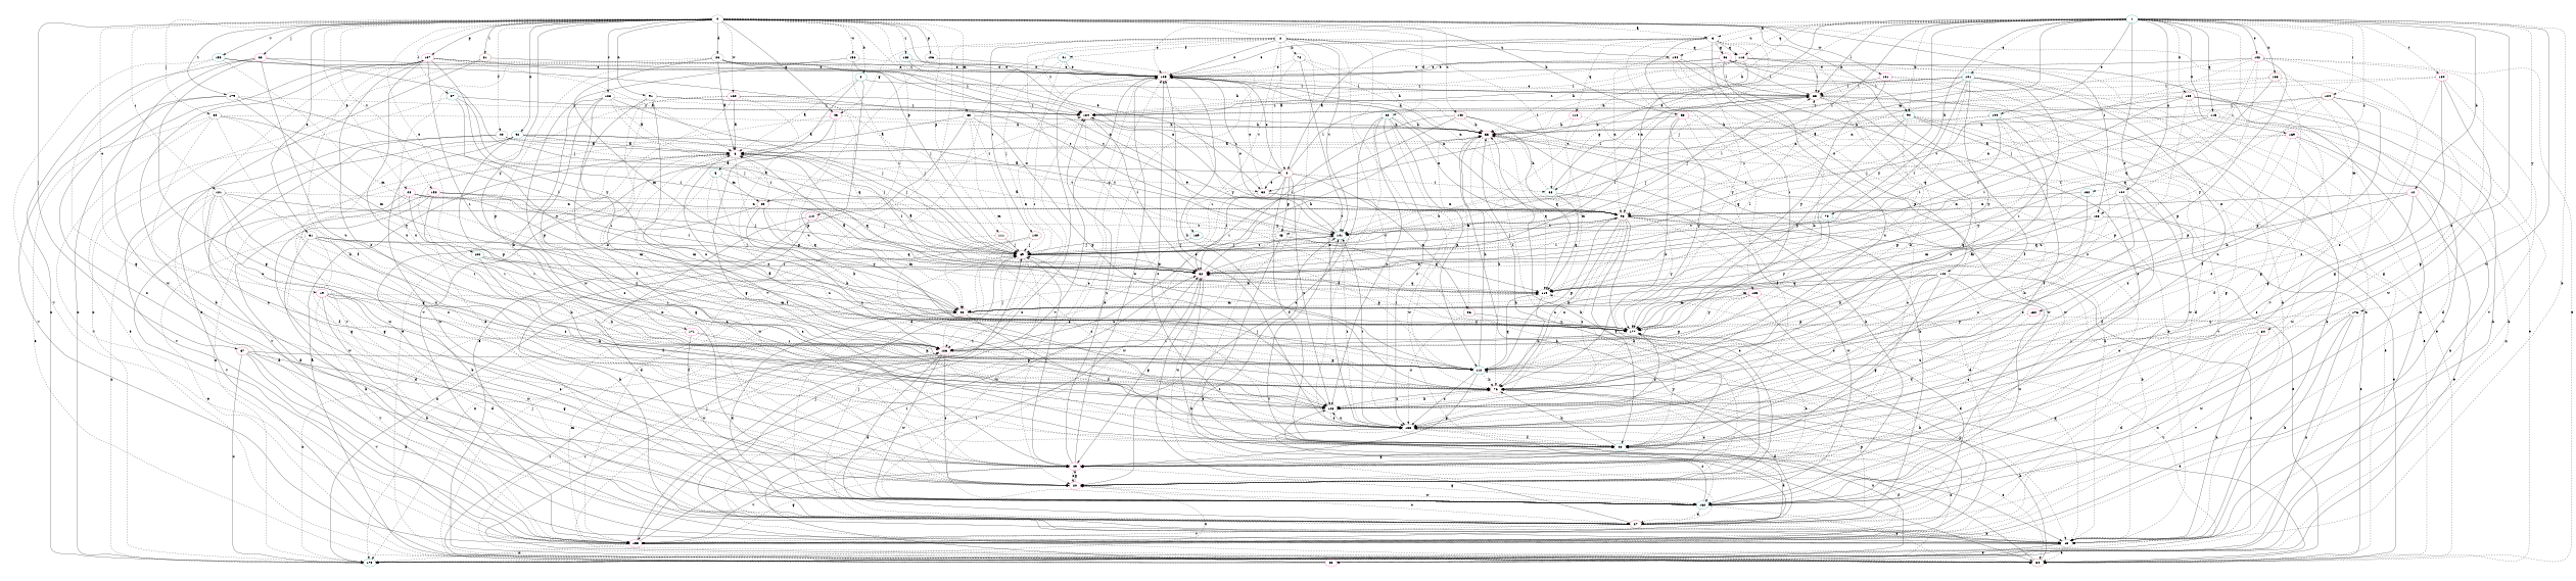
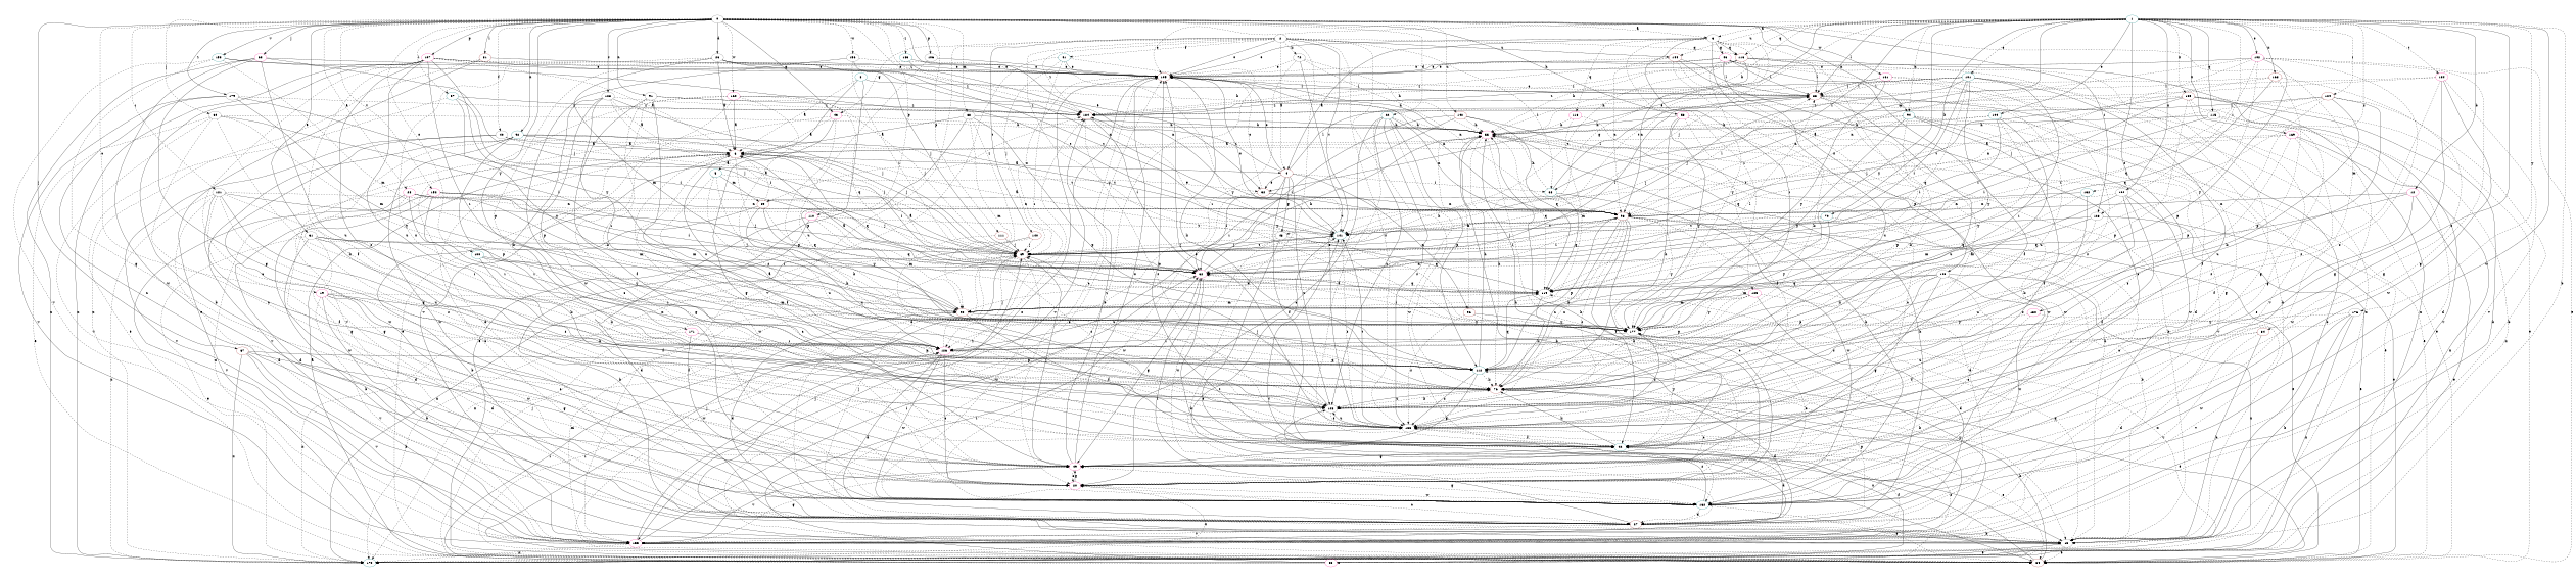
  strict digraph {
    node [color=gray40]
    edge [style=solid]
    0
    3
    8 [color=teal]
    19 [color=deeppink]
    22 [color=teal]
    26
    28 [color=deeppink]
    31
    32 [color=brown]
    40
    43 [color=deeppink]
    53 [color=deeppink]
    57 [color=teal]
    63 [color=deeppink]
    64
    67 [color=brown]
    81 [color=brown]
    84 [color=brown]
    88
    91
    92 [color=teal]
    94 [color=teal]
    100 [color=teal]
    106
    107 [color=deeppink]
    110 [color=deeppink]
    111 [color=brown]
    121
    123
    128
    142 [color=brown]
    152 [color=deeppink]
    153 [color=teal]
    156
    160 [color=deeppink]
    161 [color=deeppink]
    171 [color=deeppink]
    179
    183 [color=teal]
    184 [color=brown]
    105 [color=brown]
    116 [color=brown]
    4 [color=brown]
    141 [color=teal]
    46 [color=deeppink]
    48
    112 [color=teal]
    118 [color=deeppink]
    125 [color=deeppink]
    126 [color=deeppink]
    146
    83 [color=brown]
    155 [color=deeppink]
    6 [color=brown]
    13
    162 [color=teal]
    27 [color=brown]
    76 [color=brown]
    42 [color=teal]
    20 [color=deeppink]
    90 [color=brown]
    55 [color=deeppink]
    133
    148
    98 [color=brown]
    69 [color=brown]
    49 [color=deeppink]
    177
    34 [color=brown]
    170 [color=teal]
    62 [color=deeppink]
    119
    1 [color=teal]
    12 [color=deeppink]
    n75 [color=teal label=68]
    70 [color=teal]
    89 [color=brown]
    101 [color=teal]
    102 [color=deeppink]
    104 [color=teal]
    115
    124 [color=brown]
    130 [color=deeppink]
    132 [color=teal]
    134 [color=deeppink]
    144 [color=brown]
    164
    165 [color=brown]
    168 [color=brown]
    169 [color=deeppink]
    176
    33 [color=deeppink]
    2
    41 [color=teal]
    72
-   139 [color=teal]
    140 [color=brown]
    96 [color=brown]
    5 [color=teal]
    0 -> 3 [label=a style=dashed]
-   0 -> 8 [label=b style=dashed]
    0 -> 19 [label=c style=dashed]
    0 -> 22 [label=d style=dashed]
    0 -> 26 [label=d]
    0 -> 28 [label=e style=dashed]
    0 -> 31 [label=e]
    0 -> 32 [label=e]
    0 -> 40 [label=f style=dashed]
    0 -> 43 [label=g]
    0 -> 53 [label=h]
    0 -> 57 [label=i style=dashed]
    0 -> 63 [label=j]
    0 -> 64 [label=j style=dashed]
    0 -> 67 [label=j]
    0 -> 81 [label=l]
    0 -> 84 [label=m style=dashed]
    0 -> 88 [label=m style=dashed]
    0 -> 91 [label=n]
    0 -> 92 [label=n]
    0 -> 94 [label=n]
    0 -> 100 [label=o style=dashed]
    0 -> 106 [label=p]
    0 -> 107 [label=p]
    0 -> 110 [label=p style=dashed]
    0 -> 111 [label=p style=dashed]
    0 -> 121 [label=r style=dashed]
    0 -> 123 [label=r]
    0 -> 128 [label=s]
    0 -> 142 [label=u style=dashed]
    0 -> 152 [label=v style=dashed]
    0 -> 153 [label=v]
    0 -> 156 [label=w style=dashed]
    0 -> 160 [label=w style=dashed]
    0 -> 161 [label=w]
    0 -> 171 [label=y]
    0 -> 179 [label=z]
    0 -> 183 [label=z style=dashed]
    0 -> 184 [label=z style=dashed]
    3 -> 105 [label=o]
    3 -> 116 [label=q]
    3 -> 4 [label=a]
    3 -> 141 [label=t style=dashed]
    3 -> 46 [label=g]
    3 -> 48 [label=g style=dashed]
    3 -> 112 [label=p style=dashed]
    3 -> 118 [label=q style=dashed]
    3 -> 125 [label=r style=dashed]
    3 -> 126 [label=r]
    3 -> 146 [label=u]
    8 -> 112 [label=p]
    8 -> 83 [label=l]
    8 -> 155 [label=v]
    8 -> 6 [label=a style=dashed]
    19 -> 155 [label=v style=dashed]
    19 -> 13 [label=b]
    19 -> 162 [label=w style=dashed]
    19 -> 27 [label=d style=dashed]
    19 -> 76 [label=k]
    19 -> 42 [label=f style=dashed]
    19 -> 20 [label=c]
    19 -> 90 [label=m style=dashed]
    22 -> 112 [label=p]
    22 -> 162 [label=w style=dashed]
    22 -> 42 [label=f style=dashed]
    22 -> 20 [label=c]
    22 -> 55 [label=h style=dashed]
    22 -> 133 [label=s]
    22 -> 148 [label=u]
    22 -> 98 [label=n]
    26 -> 184 [label=z]
    26 -> 105 [label=o]
    26 -> 112 [label=p style=dashed]
    26 -> 6 [label=a]
    26 -> 90 [label=m]
    26 -> 148 [label=u style=dashed]
    26 -> 69 [label=j]
    28 -> 126 [label=r]
    28 -> 155 [label=v]
    28 -> 90 [label=m]
    28 -> 98 [label=n]
    28 -> 69 [label=j style=dashed]
    28 -> 49 [label=g style=dashed]
    31 -> 13 [label=b]
    31 -> 27 [label=d style=dashed]
    31 -> 76 [label=k style=dashed]
    31 -> 133 [label=s]
    31 -> 69 [label=j]
    31 -> 177 [label=y]
    31 -> 34 [label=e style=dashed]
    32 -> 105 [label=o style=dashed]
    32 -> 141 [label=t style=dashed]
    32 -> 162 [label=w style=dashed]
    32 -> 98 [label=n]
    40 -> 141 [label=t style=dashed]
    40 -> 155 [label=v]
    40 -> 6 [label=a]
    40 -> 162 [label=w]
    40 -> 69 [label=j style=dashed]
    43 -> 112 [label=p style=dashed]
    43 -> 6 [label=a style=dashed]
    43 -> 27 [label=d style=dashed]
    43 -> 55 [label=h style=dashed]
    43 -> 49 [label=g]
    53 -> 13 [label=b style=dashed]
    53 -> 162 [label=w style=dashed]
    53 -> 76 [label=k]
    53 -> 20 [label=c style=dashed]
    53 -> 55 [label=h]
    53 -> 177 [label=y]
    57 -> 184 [label=z]
    57 -> 69 [label=j]
    57 -> 177 [label=y]
    57 -> 34 [label=e style=dashed]
    63 -> 105 [label=o]
    63 -> 162 [label=w]
    63 -> 148 [label=u]
    63 -> 69 [label=j]
    63 -> 49 [label=g]
    63 -> 170 [label=x]
    64 -> 155 [label=v style=dashed]
    64 -> 76 [label=k style=dashed]
    64 -> 20 [label=c style=dashed]
    64 -> 55 [label=h style=dashed]
    64 -> 177 [label=y style=dashed]
    64 -> 34 [label=e style=dashed]
    64 -> 62 [label=i]
    67 -> 112 [label=p]
    67 -> 155 [label=v]
    67 -> 13 [label=b]
    67 -> 49 [label=g]
    67 -> 170 [label=x]
    81 -> 105 [label=o]
    81 -> 34 [label=e]
    81 -> 170 [label=x style=dashed]
    84 -> 126 [label=r style=dashed]
    84 -> 155 [label=v style=dashed]
    84 -> 13 [label=b]
    84 -> 27 [label=d style=dashed]
    88 -> 112 [label=p]
    88 -> 6 [label=a]
    88 -> 27 [label=d style=dashed]
    88 -> 90 [label=m style=dashed]
    88 -> 55 [label=h]
    88 -> 34 [label=e]
    91 -> 184 [label=z]
    91 -> 76 [label=k style=dashed]
    91 -> 42 [label=f]
    91 -> 148 [label=u]
    91 -> 69 [label=j style=dashed]
    92 -> 141 [label=t]
    92 -> 112 [label=p]
    92 -> 155 [label=v]
    92 -> 6 [label=a]
    92 -> 162 [label=w]
    92 -> 69 [label=j]
    92 -> 49 [label=g style=dashed]
    94 -> 112 [label=p style=dashed]
    94 -> 155 [label=v style=dashed]
    94 -> 162 [label=w]
    94 -> 42 [label=f]
    94 -> 55 [label=h style=dashed]
    94 -> 69 [label=j style=dashed]
    94 -> 177 [label=y]
    94 -> 34 [label=e style=dashed]
    94 -> 119 [label=q style=dashed]
    100 -> 126 [label=r]
    100 -> 76 [label=k style=dashed]
    100 -> 42 [label=f]
    100 -> 62 [label=i]
    106 -> 105 [label=o]
    106 -> 148 [label=u style=dashed]
    107 -> 105 [label=o style=dashed]
    107 -> 126 [label=r]
    107 -> 6 [label=a style=dashed]
    107 -> 13 [label=b]
    107 -> 42 [label=f style=dashed]
    107 -> 20 [label=c style=dashed]
    107 -> 55 [label=h style=dashed]
    107 -> 133 [label=s]
    107 -> 148 [label=u]
    107 -> 98 [label=n]
    107 -> 177 [label=y]
    107 -> 170 [label=x]
    110 -> 141 [label=t style=dashed]
    110 -> 13 [label=b]
    110 -> 27 [label=d]
    110 -> 90 [label=m style=dashed]
    110 -> 119 [label=q style=dashed]
    111 -> 148 [label=u style=dashed]
    111 -> 69 [label=j]
    121 -> 126 [label=r style=dashed]
    121 -> 27 [label=d style=dashed]
    121 -> 42 [label=f style=dashed]
    121 -> 133 [label=s style=dashed]
    121 -> 148 [label=u]
    121 -> 98 [label=n style=dashed]
    121 -> 69 [label=j]
    121 -> 49 [label=g]
    121 -> 170 [label=x style=dashed]
    123 -> 141 [label=t]
    123 -> 76 [label=k]
    123 -> 148 [label=u style=dashed]
    123 -> 34 [label=e]
    128 -> 184 [label=z style=dashed]
    128 -> 112 [label=p]
    128 -> 126 [label=r]
    128 -> 6 [label=a style=dashed]
    128 -> 76 [label=k]
    128 -> 69 [label=j]
    128 -> 62 [label=i style=dashed]
    142 -> 126 [label=r]
    142 -> 162 [label=w]
    142 -> 55 [label=h style=dashed]
    142 -> 62 [label=i]
    142 -> 119 [label=q]
    152 -> 126 [label=r]
    152 -> 162 [label=w]
    152 -> 27 [label=d]
    152 -> 90 [label=m]
    152 -> 98 [label=n style=dashed]
    152 -> 62 [label=i]
    153 -> 105 [label=o]
    153 -> 141 [label=t]
    153 -> 155 [label=v style=dashed]
    153 -> 90 [label=m style=dashed]
    153 -> 49 [label=g style=dashed]
    156 -> 105 [label=o style=dashed]
    156 -> 141 [label=t]
    156 -> 162 [label=w]
    156 -> 62 [label=i style=dashed]
    160 -> 184 [label=z]
    160 -> 155 [label=v style=dashed]
    160 -> 6 [label=a]
    160 -> 20 [label=c style=dashed]
    160 -> 133 [label=s style=dashed]
    160 -> 34 [label=e style=dashed]
    160 -> 119 [label=q style=dashed]
    161 -> 83 [label=l]
    161 -> 133 [label=s style=dashed]
    161 -> 148 [label=u style=dashed]
    161 -> 177 [label=y]
    171 -> 112 [label=p]
    171 -> 126 [label=r style=dashed]
    171 -> 162 [label=w]
    171 -> 170 [label=x style=dashed]
    179 -> 184 [label=z style=dashed]
    179 -> 155 [label=v]
    179 -> 20 [label=c]
    179 -> 90 [label=m]
    179 -> 62 [label=i]
    183 -> 105 [label=o]
    183 -> 98 [label=n]
    184 -> 55 [label=h]
    184 -> 133 [label=s style=dashed]
    184 -> 177 [label=y style=dashed]
    184 -> 62 [label=i]
    105 -> 83 [label=l]
    105 -> 155 [label=v]
    105 -> 76 [label=k]
    105 -> 20 [label=c style=dashed]
    105 -> 55 [label=h]
    105 -> 98 [label=n]
    116 -> 184 [label=z style=dashed]
    116 -> 105 [label=o]
    116 -> 141 [label=t style=dashed]
    116 -> 83 [label=l]
    116 -> 155 [label=v style=dashed]
    116 -> 55 [label=h style=dashed]
    116 -> 98 [label=n]
    116 -> 170 [label=x]
    4 -> 32 [label=e]
    4 -> 184 [label=z]
    4 -> 105 [label=o]
    4 -> 48 [label=g]
    4 -> 83 [label=l]
    4 -> 42 [label=f]
    4 -> 148 [label=u]
    4 -> 62 [label=i]
    4 -> n75 [label=i style=dashed]
    4 -> 96 [label=n]
    141 -> 105 [label=o]
    141 -> 133 [label=s style=dashed]
    141 -> 69 [label=j]
    46 -> 184 [label=z style=dashed]
    46 -> 105 [label=o]
    46 -> 83 [label=l]
    46 -> 13 [label=b style=dashed]
    46 -> 42 [label=f]
    46 -> 148 [label=u]
    46 -> 177 [label=y style=dashed]
    46 -> 170 [label=x style=dashed]
    48 -> 6 [label=a style=dashed]
    48 -> 162 [label=w style=dashed]
    48 -> 69 [label=j style=dashed]
    48 -> 34 [label=e]
    48 -> 119 [label=q]
    112 -> 76 [label=k style=dashed]
    112 -> 55 [label=h]
    112 -> 133 [label=s]
    112 -> 49 [label=g]
    112 -> 34 [label=e]
    112 -> 119 [label=q]
    118 -> 42 [label=f style=dashed]
    118 -> 90 [label=m style=dashed]
    118 -> 55 [label=h style=dashed]
    125 -> 112 [label=p style=dashed]
    125 -> 27 [label=d]
    125 -> 76 [label=k style=dashed]
    125 -> 90 [label=m]
    125 -> 177 [label=y style=dashed]
    125 -> 170 [label=x style=dashed]
    126 -> 112 [label=p style=dashed]
    126 -> 162 [label=w]
    126 -> 27 [label=d]
    126 -> 20 [label=c]
    126 -> 69 [label=j style=dashed]
    146 -> 112 [label=p style=dashed]
    146 -> 162 [label=w]
    146 -> 20 [label=c style=dashed]
    146 -> 90 [label=m]
    146 -> 133 [label=s]
    146 -> 49 [label=g]
    146 -> 170 [label=x]
    146 -> 119 [label=q]
    83 -> 184 [label=z]
    83 -> 105 [label=o style=dashed]
    83 -> 13 [label=b]
    83 -> 27 [label=d style=dashed]
    83 -> 76 [label=k style=dashed]
    83 -> 148 [label=u]
    83 -> 34 [label=e style=dashed]
    155 -> 105 [label=o]
    155 -> 141 [label=t]
    155 -> 42 [label=f style=dashed]
    155 -> 90 [label=m style=dashed]
    155 -> 55 [label=h]
    155 -> 49 [label=g style=dashed]
    155 -> 177 [label=y]
    155 -> 170 [label=x style=dashed]
    155 -> 62 [label=i]
    6 -> 4 [label=a]
    6 -> 162 [label=w style=dashed]
    6 -> 76 [label=k style=dashed]
    6 -> 42 [label=f style=dashed]
-   6 -> 20 [label=c style=dashed]
+   6 -> 27 [label=c style=dashed]
    6 -> 49 [label=g style=dashed]
    6 -> 170 [label=x style=dashed]
    6 -> 62 [label=i]
    6 -> 119 [label=q]
    6 -> 5 [label=a style=dashed]
    13 -> 55 [label=h style=dashed]
    13 -> 69 [label=j]
    13 -> 34 [label=e style=dashed]
    13 -> 119 [label=q style=dashed]
    13 -> 33 [label=e]
    162 -> 27 [label=d style=dashed]
    162 -> 55 [label=h]
    162 -> 133 [label=s]
    162 -> 49 [label=g style=dashed]
    162 -> 34 [label=e style=dashed]
    27 -> 112 [label=p style=dashed]
    27 -> 155 [label=v style=dashed]
    27 -> 13 [label=b style=dashed]
    27 -> 20 [label=c style=dashed]
    27 -> 55 [label=h]
    27 -> 69 [label=j style=dashed]
    27 -> 62 [label=i]
    76 -> 6 [label=a]
    76 -> 27 [label=d]
    76 -> 20 [label=c style=dashed]
    76 -> 148 [label=u]
    42 -> 105 [label=o]
    42 -> 27 [label=d]
    42 -> 76 [label=k]
    42 -> 49 [label=g]
    42 -> 177 [label=y style=dashed]
    20 -> 162 [label=w style=dashed]
    20 -> 55 [label=h]
    20 -> 49 [label=g]
    20 -> 170 [label=x style=dashed]
    90 -> 83 [label=l style=dashed]
    90 -> 27 [label=d]
    90 -> 42 [label=f]
    90 -> 98 [label=n style=dashed]
    90 -> 177 [label=y]
    55 -> 6 [label=a style=dashed]
    55 -> 76 [label=k style=dashed]
    55 -> 20 [label=c style=dashed]
    55 -> 34 [label=e style=dashed]
    55 -> 119 [label=q style=dashed]
    133 -> 105 [label=o]
    133 -> 141 [label=t]
    133 -> 42 [label=f style=dashed]
    133 -> 148 [label=u]
    133 -> 34 [label=e style=dashed]
    148 -> 76 [label=k style=dashed]
    148 -> 133 [label=s style=dashed]
    148 -> 69 [label=j]
    98 -> 141 [label=t style=dashed]
    98 -> 112 [label=p]
    98 -> 83 [label=l style=dashed]
    98 -> 13 [label=b style=dashed]
    98 -> 27 [label=d style=dashed]
    98 -> 76 [label=k]
    98 -> 42 [label=f]
    98 -> 20 [label=c]
    98 -> 133 [label=s style=dashed]
    98 -> 148 [label=u style=dashed]
    98 -> 69 [label=j]
    98 -> 177 [label=y style=dashed]
    98 -> 34 [label=e]
    98 -> 62 [label=i style=dashed]
    69 -> 105 [label=o style=dashed]
    69 -> 141 [label=t]
    69 -> 162 [label=w style=dashed]
    69 -> 170 [label=x style=dashed]
    69 -> 62 [label=i]
    49 -> 184 [label=z]
    49 -> 105 [label=o]
    49 -> 155 [label=v]
    49 -> 20 [label=c style=dashed]
    49 -> 55 [label=h]
    49 -> 69 [label=j]
    177 -> 126 [label=r]
    177 -> 20 [label=c style=dashed]
    177 -> 133 [label=s]
    177 -> 62 [label=i style=dashed]
    34 -> 184 [label=z style=dashed]
    34 -> 105 [label=o style=dashed]
    34 -> 141 [label=t]
    34 -> 126 [label=r style=dashed]
    34 -> 76 [label=k]
    34 -> 69 [label=j]
    62 -> 83 [label=l]
    62 -> 6 [label=a style=dashed]
    62 -> 13 [label=b]
    62 -> 55 [label=h]
    62 -> 49 [label=g]
    62 -> 119 [label=q style=dashed]
    119 -> 6 [label=a]
    119 -> 76 [label=k]
    119 -> 90 [label=m style=dashed]
    1 -> 3 [label=a style=dashed]
    1 -> 32 [label=e]
    1 -> 94 [label=n style=dashed]
    1 -> 123 [label=r style=dashed]
    1 -> 105 [label=o style=dashed]
    1 -> 116 [label=q style=dashed]
    1 -> 83 [label=l]
    1 -> 13 [label=b style=dashed]
    1 -> 162 [label=w]
    1 -> 55 [label=h style=dashed]
    1 -> 133 [label=s]
    1 -> 69 [label=j style=dashed]
    1 -> 177 [label=y]
    1 -> 12 [label=b]
    1 -> n75 [label=i]
    1 -> 70 [label=k]
    1 -> 89 [label=m]
    1 -> 101 [label=o style=dashed]
    1 -> 102 [label=o]
    1 -> 104 [label=o]
    1 -> 115 [label=q]
    1 -> 124 [label=r style=dashed]
    1 -> 130 [label=s]
    1 -> 132 [label=s style=dashed]
    1 -> 134 [label=t style=dashed]
    1 -> 144 [label=u style=dashed]
    1 -> 164 [label=x]
    1 -> 165 [label=x style=dashed]
    1 -> 168 [label=x]
    1 -> 169 [label=x]
    1 -> 176 [label=y style=dashed]
    12 -> 133 [label=s]
    12 -> 98 [label=n]
    12 -> 119 [label=q]
    12 -> 33 [label=e]
    n75 -> 83 [label=l]
    n75 -> 162 [label=w]
    n75 -> 55 [label=h style=dashed]
    n75 -> 119 [label=q]
    70 -> 141 [label=t style=dashed]
    70 -> 20 [label=c style=dashed]
    70 -> 177 [label=y]
    70 -> 62 [label=i style=dashed]
    89 -> 184 [label=z style=dashed]
    89 -> 6 [label=a style=dashed]
    89 -> 13 [label=b]
    89 -> 148 [label=u]
    89 -> 177 [label=y]
    89 -> 119 [label=q style=dashed]
    101 -> 184 [label=z]
    101 -> 126 [label=r]
    101 -> 83 [label=l style=dashed]
    101 -> 42 [label=f]
    101 -> 55 [label=h style=dashed]
    101 -> 69 [label=j]
    101 -> 49 [label=g style=dashed]
    101 -> 177 [label=y]
    101 -> 62 [label=i]
    101 -> 119 [label=q style=dashed]
    102 -> 105 [label=o]
    102 -> 112 [label=p]
    102 -> 133 [label=s style=dashed]
    102 -> 98 [label=n style=dashed]
    102 -> 69 [label=j style=dashed]
    102 -> 49 [label=g style=dashed]
    102 -> 177 [label=y style=dashed]
    102 -> 34 [label=e style=dashed]
    102 -> 119 [label=q style=dashed]
    104 -> 6 [label=a style=dashed]
    104 -> 76 [label=k]
    104 -> 55 [label=h style=dashed]
    104 -> 49 [label=g style=dashed]
    104 -> 177 [label=y style=dashed]
    104 -> 62 [label=i]
    115 -> 55 [label=h]
    115 -> 133 [label=s style=dashed]
    115 -> 170 [label=x style=dashed]
    115 -> 62 [label=i]
    124 -> 184 [label=z]
    124 -> 112 [label=p style=dashed]
    124 -> 13 [label=b style=dashed]
    124 -> 76 [label=k]
    124 -> 148 [label=u]
    124 -> 98 [label=n style=dashed]
    124 -> 62 [label=i style=dashed]
    130 -> 155 [label=v style=dashed]
    130 -> 42 [label=f style=dashed]
    130 -> 177 [label=y style=dashed]
    132 -> 76 [label=k]
    132 -> 98 [label=n]
    132 -> 119 [label=q style=dashed]
    134 -> 83 [label=l style=dashed]
    134 -> 155 [label=v style=dashed]
    134 -> 162 [label=w]
    134 -> 133 [label=s style=dashed]
    134 -> 98 [label=n style=dashed]
    134 -> 49 [label=g]
    144 -> 105 [label=o style=dashed]
    144 -> 83 [label=l]
    144 -> 76 [label=k style=dashed]
    144 -> 42 [label=f style=dashed]
    144 -> 20 [label=c]
    144 -> 98 [label=n style=dashed]
    164 -> 42 [label=f]
    164 -> 90 [label=m]
    164 -> 133 [label=s]
    164 -> 98 [label=n style=dashed]
    164 -> 34 [label=e]
    165 -> 184 [label=z style=dashed]
    165 -> 112 [label=p style=dashed]
    165 -> 155 [label=v]
    165 -> 13 [label=b]
    165 -> 27 [label=d style=dashed]
    165 -> 69 [label=j]
    165 -> 49 [label=g style=dashed]
    165 -> 34 [label=e style=dashed]
    165 -> 62 [label=i]
    168 -> 141 [label=t style=dashed]
    168 -> 112 [label=p style=dashed]
    168 -> 83 [label=l style=dashed]
    168 -> 49 [label=g style=dashed]
    168 -> 119 [label=q]
    169 -> 141 [label=t style=dashed]
    169 -> 6 [label=a style=dashed]
    169 -> 162 [label=w style=dashed]
    169 -> 42 [label=f style=dashed]
    169 -> 133 [label=s style=dashed]
    169 -> 170 [label=x]
    176 -> 13 [label=b]
    176 -> 162 [label=w]
    176 -> 148 [label=u style=dashed]
    176 -> 177 [label=y style=dashed]
    176 -> 170 [label=x]
    33 -> 126 [label=r]
    33 -> 6 [label=a]
    33 -> 133 [label=s style=dashed]
    33 -> 148 [label=u]
    33 -> 69 [label=j style=dashed]
    33 -> 62 [label=i]
    2 -> 43 [label=g style=dashed]
    2 -> 184 [label=z style=dashed]
    2 -> 105 [label=o]
    2 -> 116 [label=q style=dashed]
    2 -> 4 [label=a style=dashed]
    2 -> 141 [label=t]
    2 -> 155 [label=v style=dashed]
    2 -> 27 [label=d style=dashed]
    2 -> 76 [label=k style=dashed]
    2 -> 133 [label=s style=dashed]
    2 -> 177 [label=y style=dashed]
    2 -> n75 [label=i style=dashed]
    2 -> 144 [label=u]
    2 -> 41 [label=f style=dashed]
    2 -> 72 [label=k style=dashed]
-   2 -> 139 [label=t style=dashed]
    2 -> 140 [label=t]
    41 -> 105 [label=o]
    41 -> 126 [label=r style=dashed]
    41 -> 13 [label=b style=dashed]
    41 -> 69 [label=j style=dashed]
    41 -> 177 [label=y style=dashed]
    41 -> 170 [label=x style=dashed]
    72 -> 105 [label=o style=dashed]
    72 -> 126 [label=r style=dashed]
    72 -> 55 [label=h style=dashed]
    72 -> 133 [label=s]
    72 -> 98 [label=n style=dashed]
-   139 -> 112 [label=p style=dashed]
-   139 -> 69 [label=j]
    140 -> 133 [label=s style=dashed]
    140 -> 69 [label=j style=dashed]
    140 -> 170 [label=x]
    96 -> 13 [label=b style=dashed]
    96 -> 55 [label=h style=dashed]
    96 -> 133 [label=s style=dashed]
    96 -> 177 [label=y]
    5 -> 32 [label=e style=dashed]
    5 -> 76 [label=k style=dashed]
    5 -> 20 [label=c style=dashed]
    5 -> 148 [label=u style=dashed]
    5 -> 89 [label=m]
  }
